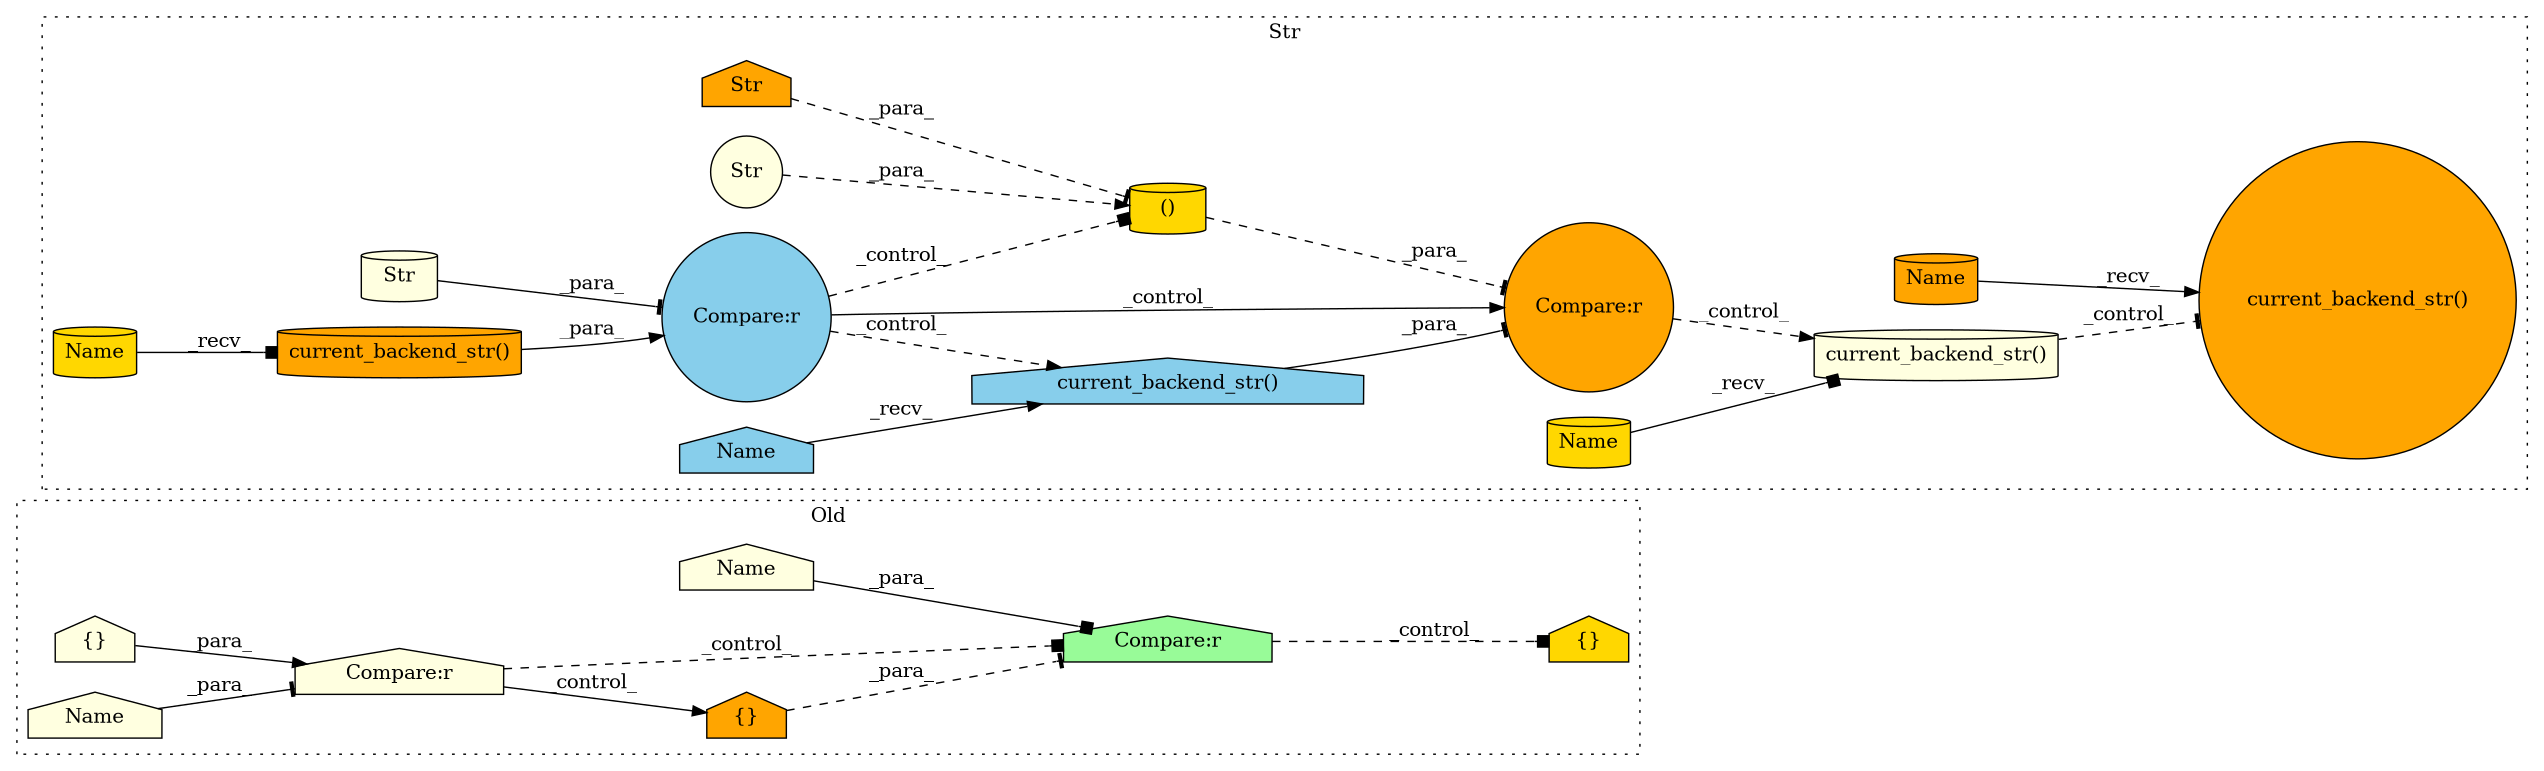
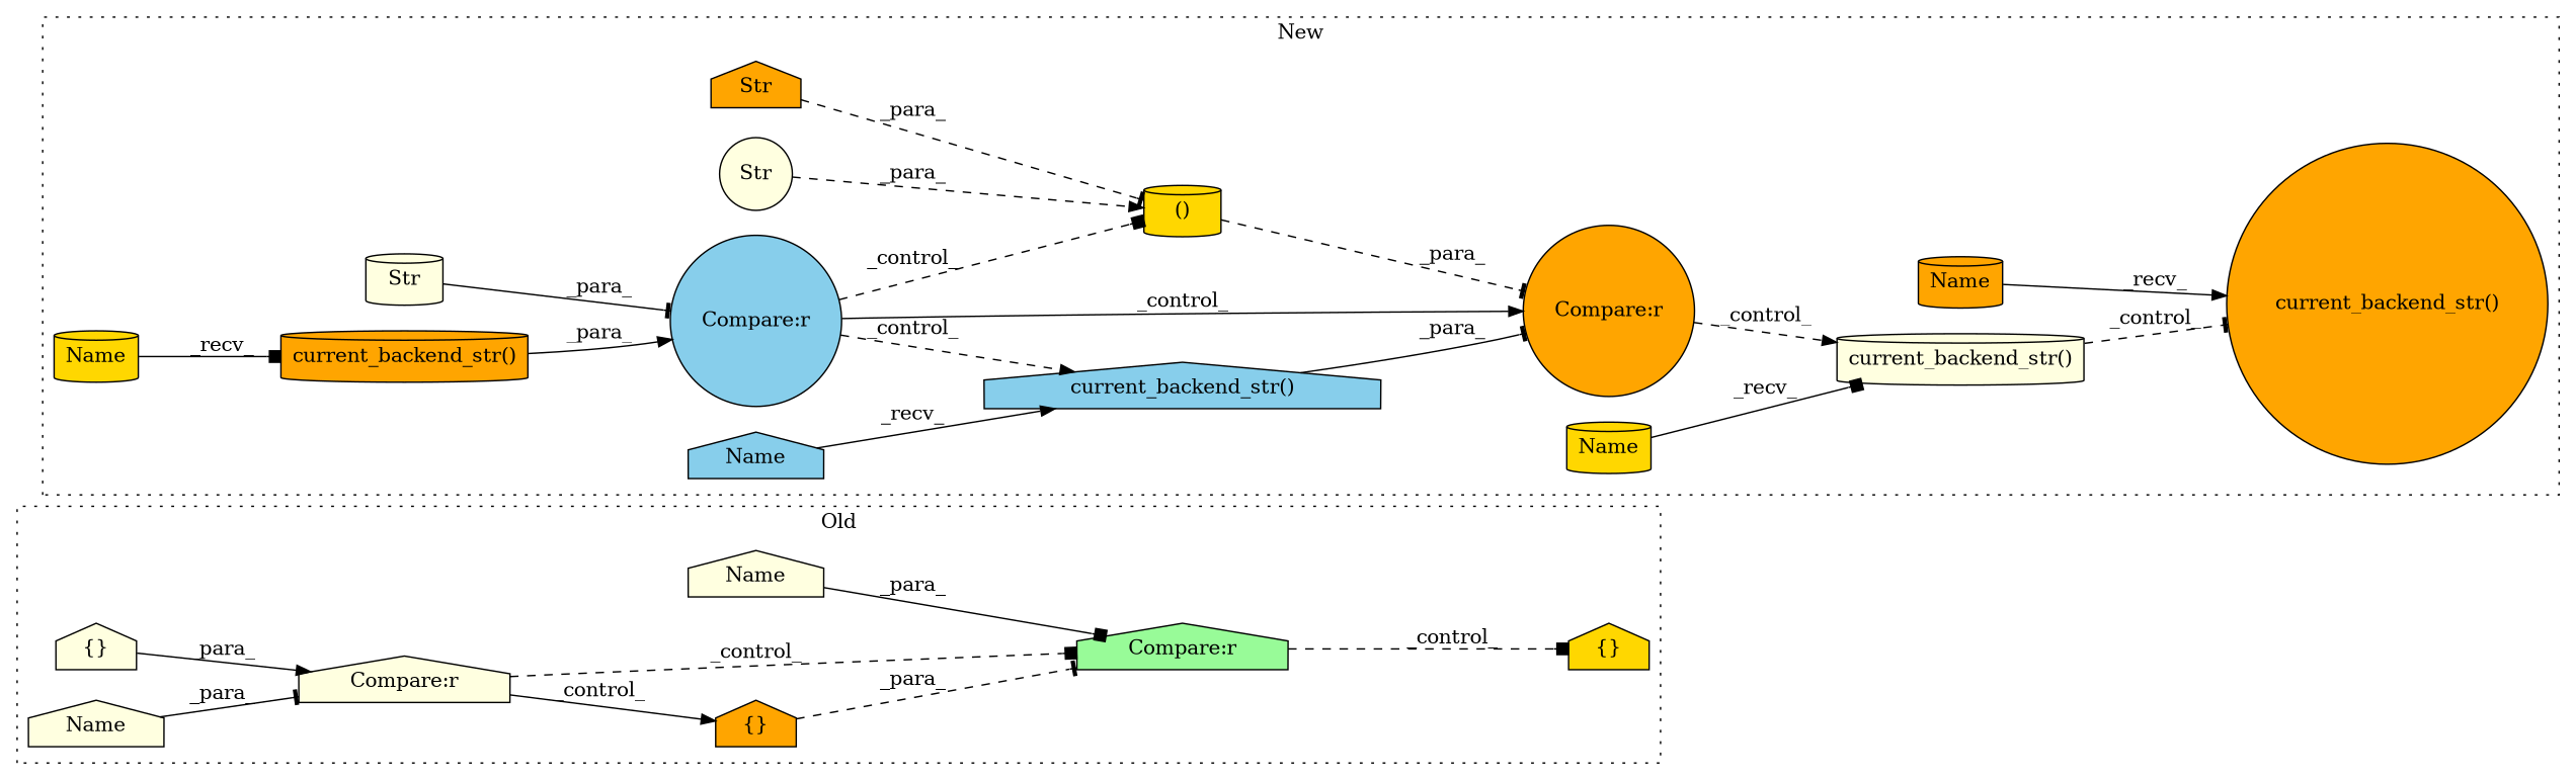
  digraph {
    rankdir=LR
    node [a=87 l=25 s=44311 shape=house style=filled fillcolor=lightyellow]
    edge [style=solid arrowhead=normal]
    n1 [a=59 l="1,0" label="{}" s="44027,44066"]
    n2 [a=40 l=48 label="Compare:r" s=44019]
    n3 [a=59 l="1,0" label="{}" s="44197,44231" fillcolor=orange]
    n4 [a=40 l=43 label="Compare:r" s=44189 fillcolor=palegreen]
    n5 [a=59 l="1,0" label="{}" s="44314,44330" fillcolor=gold]
    n6 [l=4 label=Name s=44189]
    n7 [l=4 label=Name s=44019]
    n8 [a=75 label="current_backend_str()" fillcolor=skyblue]
    n9 [a=40 l=45 label="Compare:r" shape=circle fillcolor=orange]
    n10 [a=54 l=7 label="()" s=44348 shape=cylinder fillcolor=gold]
    n11 [a=66 l=5 label=Str s=44350 fillcolor=orange]
    n12 [a=66 l=7 label=Str s=44341 shape=circle]
    n13 [a=75 label="current_backend_str()" s=44577 shape=circle fillcolor=orange]
    n14 [a=40 l=41 label="Compare:r" s=44148 shape=circle fillcolor=skyblue]
    n15 [a=75 label="current_backend_str()" s=44148 shape=cylinder fillcolor=orange]
    n16 [a=66 l=12 label=Str s=44177 shape=cylinder]
    n17 [a=75 label="current_backend_str()" s=44430 shape=cylinder]
    n18 [l=3 label=Name fillcolor=skyblue]
    n19 [l=3 label=Name s=44577 shape=cylinder fillcolor=orange]
    n20 [l=3 label=Name s=44148 shape=cylinder fillcolor=gold]
    n21 [l=3 label=Name s=44430 shape=cylinder fillcolor=gold]
    subgraph cluster_1 {
      label=Old
      style=dotted
      n1
      n2
      n3
      n4
      n5
      n6
      n7
    }
    subgraph cluster_2 {
-     label=Str
+     label=New
      style=dotted
      n8
      n9
      n10
      n11
      n12
      n13
      n14
      n15
      n16
      n17
      n18
      n19
      n20
      n21
    }
    n1 -> n2 [label=_para_]
    n2 -> n3 [label=_control_]
    n2 -> n4 [label=_control_ style=dashed arrowhead=box]
    n3 -> n4 [label=_para_ style=dashed arrowhead=tee]
    n4 -> n5 [label=_control_ style=dashed arrowhead=box]
    n6 -> n4 [label=_para_ arrowhead=box]
    n7 -> n2 [label=_para_ arrowhead=tee]
    n8 -> n9 [label=_para_ arrowhead=tee]
    n9 -> n17 [label=_control_ style=dashed]
    n10 -> n9 [label=_para_ style=dashed arrowhead=tee]
    n11 -> n10 [label=_para_ style=dashed arrowhead=tee]
    n12 -> n10 [label=_para_ style=dashed]
    n14 -> n8 [label=_control_ style=dashed]
    n14 -> n9 [label=_control_]
    n14 -> n10 [label=_control_ style=dashed arrowhead=box]
    n15 -> n14 [label=_para_]
    n16 -> n14 [label=_para_ arrowhead=tee]
    n17 -> n13 [label=_control_ style=dashed arrowhead=tee]
    n18 -> n8 [label=_recv_]
    n19 -> n13 [label=_recv_]
    n20 -> n15 [label=_recv_ arrowhead=box]
    n21 -> n17 [label=_recv_ arrowhead=box]
  }
